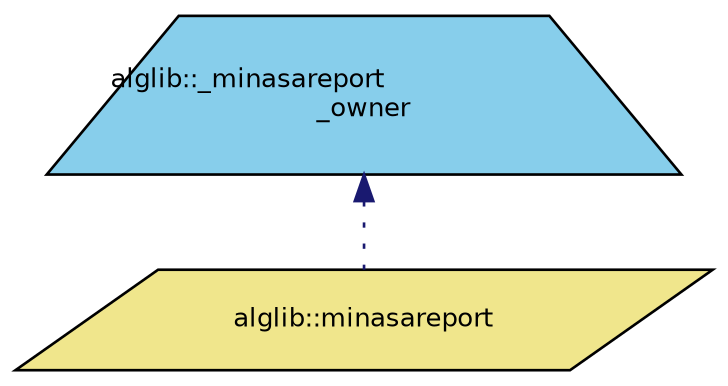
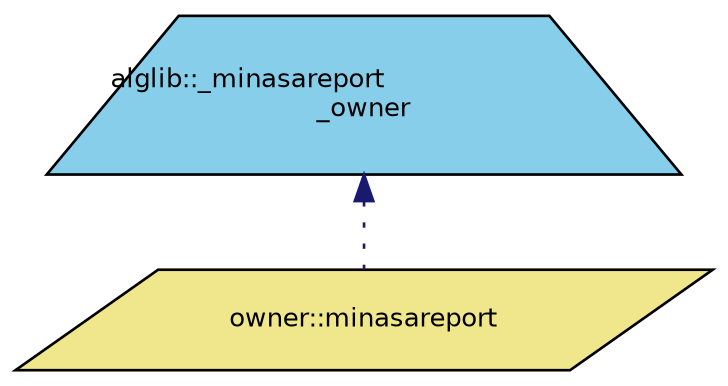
  digraph {
    node [color=black fontname=Helvetica fontsize=10 style=filled]
-   n1 [fillcolor=khaki fontcolor=black height=0.2 label="alglib::minasareport" shape=parallelogram width=0.4]
+   n1 [fillcolor=khaki fontcolor=black height=0.2 label="owner::minasareport" shape=parallelogram width=0.4]
    n2 [fillcolor=skyblue height=0.2 label="alglib::_minasareport\l_owner" shape=trapezium width=0.4]
    n2 -> n1 [color=midnightblue dir=back fontname=Helvetica fontsize=10 labelfontname=Helvetica labelfontsize=10 style=dotted]
  }
